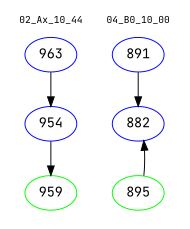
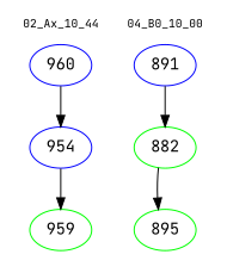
  digraph {
    fontname="JetBrains Mono"
    node [color=blue fontname="JetBrains Mono"]
    edge [color=black fontname="JetBrains Mono"]
-   n1 [label=963]
+   n1 [label=960]
    n2 [label=954]
    n3 [color=green label=959]
    n4 [label=891]
-   n5 [label=882]
+   n5 [color=green label=882]
    n6 [color=green label=895]
    subgraph cluster_1 {
      color=white
      fontsize=10
      label="02_Ax_10_44"
      n1
      n2
      n3
    }
    subgraph cluster_2 {
      color=white
      fontsize=10
      label="04_B0_10_00"
      n4
      n5
      n6
    }
    n1 -> n2
    n2 -> n3
    n4 -> n5
-   n6 -> n5
+   n5 -> n6
  }
